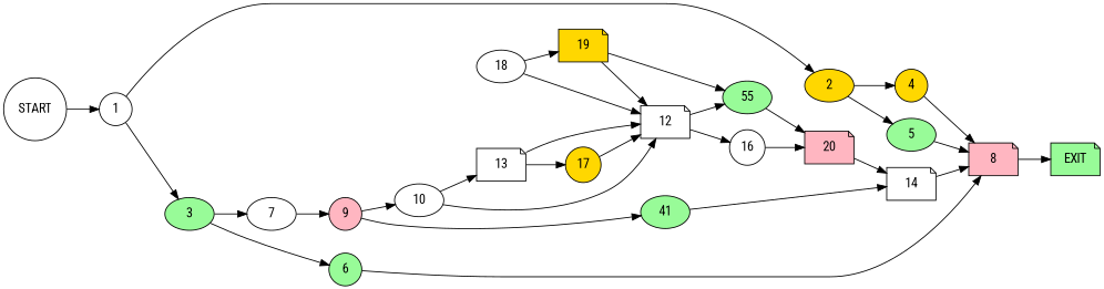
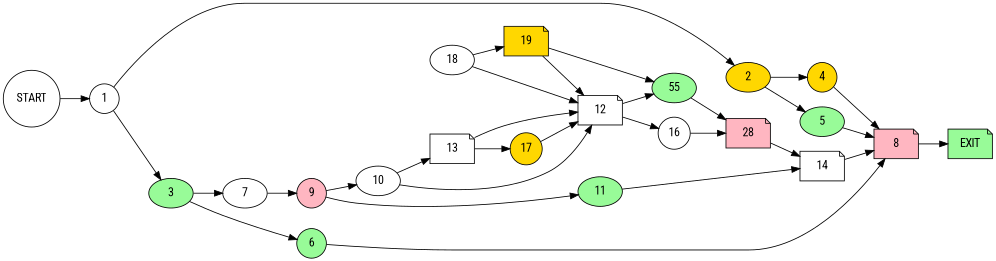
  digraph {
    fontname="Roboto Condensed"
    rankdir=LR
    node [fillcolor=white fontname="Roboto Condensed" shape=ellipse style=filled]
    edge [fontname="Roboto Condensed"]
    n1 [label=START shape=circle]
    1 [shape=circle]
    2 [fillcolor=gold]
    3 [fillcolor=palegreen]
    n5 [fillcolor=palegreen label=EXIT shape=note]
    4 [fillcolor=gold shape=circle]
    5 [fillcolor=palegreen]
    6 [fillcolor=palegreen shape=circle]
    7
    8 [fillcolor=lightpink shape=note]
    9 [fillcolor=lightpink shape=circle]
    10
-   11 [fillcolor=palegreen label=41]
+   11 [fillcolor=palegreen]
    12 [shape=note]
    13 [shape=note]
    14 [shape=note]
    n17 [fillcolor=palegreen label=55]
    16 [shape=circle]
    17 [fillcolor=gold shape=circle]
-   20 [fillcolor=lightpink shape=note]
+   20 [fillcolor=lightpink shape=note label=28]
    18
    19 [fillcolor=gold shape=note]
    n1 -> 1
    1 -> 2
    1 -> 3
    2 -> 4
    2 -> 5
    3 -> 6
    3 -> 7
    4 -> 8
    5 -> 8
    6 -> 8
    7 -> 9
    8 -> n5
    9 -> 10
    9 -> 11
    10 -> 12
    10 -> 13
    11 -> 14
    12 -> n17
    12 -> 16
    13 -> 12
    13 -> 17
    14 -> 8
    n17 -> 20
    16 -> 20
    17 -> 12
    20 -> 14
    18 -> 12
    18 -> 19
    19 -> 12
    19 -> n17
  }
